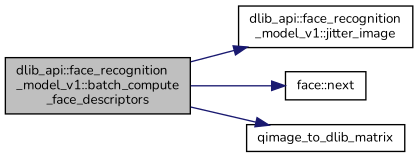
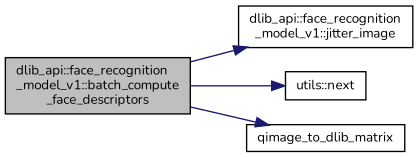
  digraph {
    rankdir=LR
    fontname=Nunito
    node [color=black fillcolor=white fontname=Nunito fontsize=10 shape=record style=filled]
    edge [color=midnightblue fontname=Nunito fontsize=10 labelfontname=Helvetica labelfontsize=10 style=solid]
    n1 [fillcolor=grey75 fontcolor=black height=0.2 label="dlib_api::face_recognition\l_model_v1::batch_compute\l_face_descriptors" width=0.4]
    n2 [height=0.2 label="dlib_api::face_recognition\l_model_v1::jitter_image" width=0.4]
-   n3 [height=0.2 label="face::next" width=0.4]
+   n3 [height=0.2 label="utils::next" width=0.4]
    n4 [height=0.2 label=qimage_to_dlib_matrix width=0.4]
    n1 -> n2
    n1 -> n3
    n1 -> n4
  }
